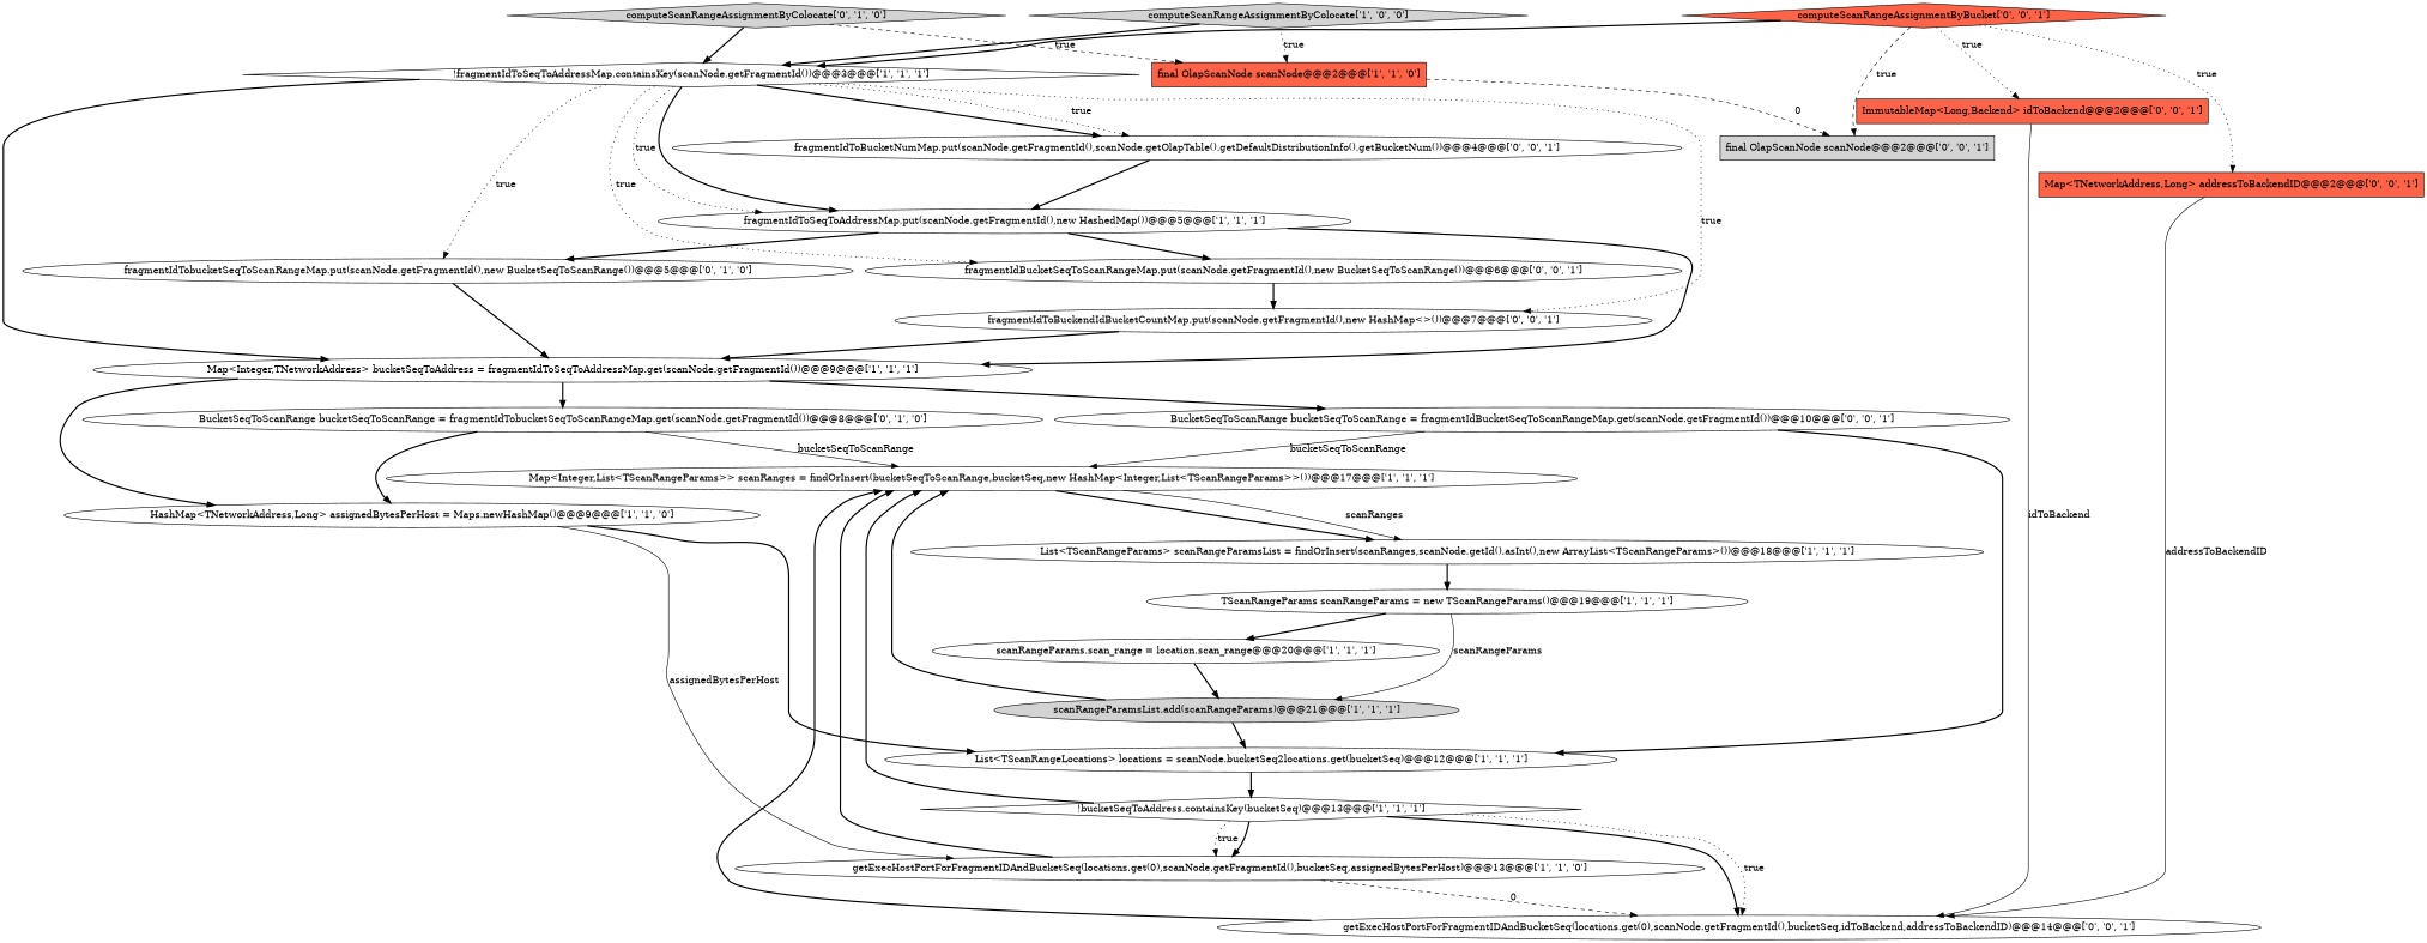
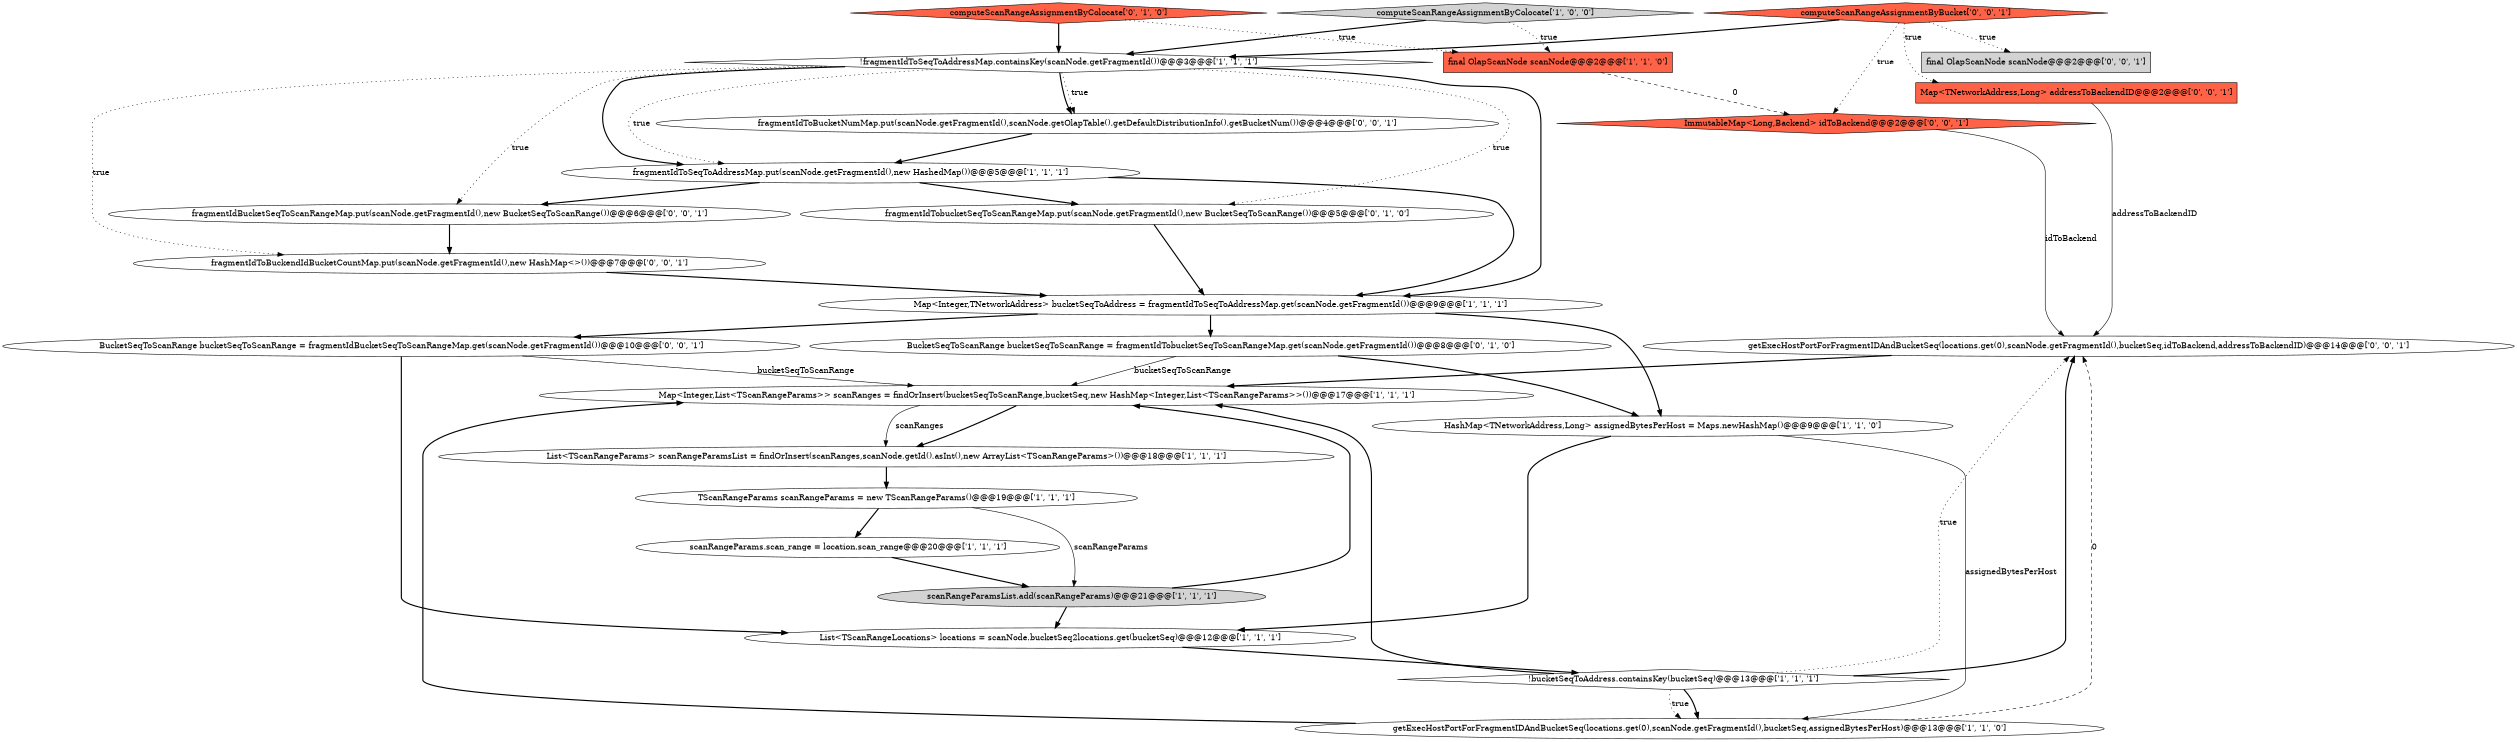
  digraph {
    node [fillcolor=white shape=ellipse style=filled]
    edge [style=bold]
-   n1 [fillcolor=lightgray label="computeScanRangeAssignmentByColocate['0', '1', '0']" shape=diamond]
+   n1 [fillcolor=tomato label="computeScanRangeAssignmentByColocate['0', '1', '0']" shape=diamond]
    n2 [fillcolor=tomato label="final OlapScanNode scanNode@@@2@@@['1', '1', '0']" shape=box]
    n3 [label="!fragmentIdToSeqToAddressMap.containsKey(scanNode.getFragmentId())@@@3@@@['1', '1', '1']" shape=diamond]
-   n4 [fillcolor=tomato label="ImmutableMap<Long,Backend> idToBackend@@@2@@@['0', '0', '1']" shape=box]
+   n4 [fillcolor=tomato label="ImmutableMap<Long,Backend> idToBackend@@@2@@@['0', '0', '1']" shape=diamond]
    n5 [label="fragmentIdToBucketNumMap.put(scanNode.getFragmentId(),scanNode.getOlapTable().getDefaultDistributionInfo().getBucketNum())@@@4@@@['0', '0', '1']"]
    n6 [label="fragmentIdToSeqToAddressMap.put(scanNode.getFragmentId(),new HashedMap())@@@5@@@['1', '1', '1']"]
    n7 [label="fragmentIdBucketSeqToScanRangeMap.put(scanNode.getFragmentId(),new BucketSeqToScanRange())@@@6@@@['0', '0', '1']"]
    n8 [label="fragmentIdToBuckendIdBucketCountMap.put(scanNode.getFragmentId(),new HashMap<>())@@@7@@@['0', '0', '1']"]
    n9 [label="Map<Integer,TNetworkAddress> bucketSeqToAddress = fragmentIdToSeqToAddressMap.get(scanNode.getFragmentId())@@@9@@@['1', '1', '1']"]
    n10 [label="fragmentIdTobucketSeqToScanRangeMap.put(scanNode.getFragmentId(),new BucketSeqToScanRange())@@@5@@@['0', '1', '0']"]
    n11 [fillcolor=lightgray label="computeScanRangeAssignmentByColocate['1', '0', '0']" shape=diamond]
    n12 [label="List<TScanRangeParams> scanRangeParamsList = findOrInsert(scanRanges,scanNode.getId().asInt(),new ArrayList<TScanRangeParams>())@@@18@@@['1', '1', '1']"]
    n13 [label="TScanRangeParams scanRangeParams = new TScanRangeParams()@@@19@@@['1', '1', '1']"]
    n14 [fillcolor=lightgray label="scanRangeParamsList.add(scanRangeParams)@@@21@@@['1', '1', '1']"]
    n15 [label="scanRangeParams.scan_range = location.scan_range@@@20@@@['1', '1', '1']"]
    n16 [label="List<TScanRangeLocations> locations = scanNode.bucketSeq2locations.get(bucketSeq)@@@12@@@['1', '1', '1']"]
    n17 [label="Map<Integer,List<TScanRangeParams>> scanRanges = findOrInsert(bucketSeqToScanRange,bucketSeq,new HashMap<Integer,List<TScanRangeParams>>())@@@17@@@['1', '1', '1']"]
    n18 [label="!bucketSeqToAddress.containsKey(bucketSeq)@@@13@@@['1', '1', '1']" shape=diamond]
    n19 [label="getExecHostPortForFragmentIDAndBucketSeq(locations.get(0),scanNode.getFragmentId(),bucketSeq,idToBackend,addressToBackendID)@@@14@@@['0', '0', '1']"]
    n20 [label="BucketSeqToScanRange bucketSeqToScanRange = fragmentIdTobucketSeqToScanRangeMap.get(scanNode.getFragmentId())@@@8@@@['0', '1', '0']"]
    n21 [label="HashMap<TNetworkAddress,Long> assignedBytesPerHost = Maps.newHashMap()@@@9@@@['1', '1', '0']"]
    n22 [label="getExecHostPortForFragmentIDAndBucketSeq(locations.get(0),scanNode.getFragmentId(),bucketSeq,assignedBytesPerHost)@@@13@@@['1', '1', '0']"]
    n23 [label="BucketSeqToScanRange bucketSeqToScanRange = fragmentIdBucketSeqToScanRangeMap.get(scanNode.getFragmentId())@@@10@@@['0', '0', '1']"]
    n24 [fillcolor=tomato label="computeScanRangeAssignmentByBucket['0', '0', '1']" shape=diamond]
    n25 [fillcolor=lightgray label="final OlapScanNode scanNode@@@2@@@['0', '0', '1']" shape=box]
    n26 [fillcolor=tomato label="Map<TNetworkAddress,Long> addressToBackendID@@@2@@@['0', '0', '1']" shape=box]
-   n1 -> n2 [label=true style=dashed]
+   n1 -> n2 [label=true style=dotted]
    n1 -> n3
-   n2 -> n25 [label=0 style=dashed]
+   n2 -> n4 [label=0 style=dashed]
    n3 -> n5
    n3 -> n5 [label=true style=dotted]
    n3 -> n6
    n3 -> n6 [label=true style=dotted]
    n3 -> n7 [label=true style=dotted]
    n3 -> n8 [label=true style=dotted]
    n3 -> n9
    n3 -> n10 [label=true style=dotted]
    n4 -> n19 [label=idToBackend style=solid]
    n5 -> n6
    n6 -> n7
    n6 -> n9
    n6 -> n10
    n7 -> n8
    n8 -> n9
    n9 -> n20
    n9 -> n21
    n9 -> n23
    n10 -> n9
    n11 -> n2 [label=true style=dotted]
    n11 -> n3
    n12 -> n13
    n13 -> n14 [label=scanRangeParams style=solid]
    n13 -> n15
    n14 -> n16
    n14 -> n17
    n15 -> n14
    n16 -> n18
    n17 -> n12
    n17 -> n12 [label=scanRanges style=solid]
    n18 -> n17
    n18 -> n19
    n18 -> n19 [label=true style=dotted]
    n18 -> n22
    n18 -> n22 [label=true style=dotted]
    n19 -> n17
    n20 -> n17 [label=bucketSeqToScanRange style=solid]
    n20 -> n21
    n21 -> n16
    n21 -> n22 [label=assignedBytesPerHost style=solid]
    n22 -> n17
    n22 -> n19 [label=0 style=dashed]
    n23 -> n16
    n23 -> n17 [label=bucketSeqToScanRange style=solid]
    n24 -> n3
    n24 -> n4 [label=true style=dotted]
-   n24 -> n25 [label=true style=dashed]
+   n24 -> n25 [label=true style=dotted]
    n24 -> n26 [label=true style=dotted]
    n26 -> n19 [label=addressToBackendID style=solid]
  }
